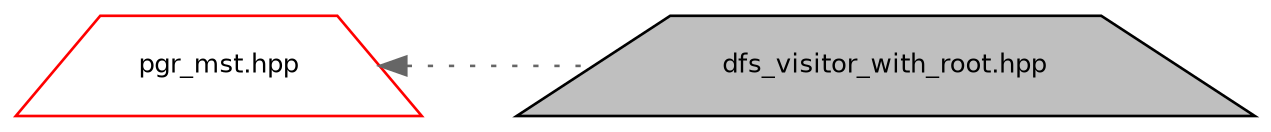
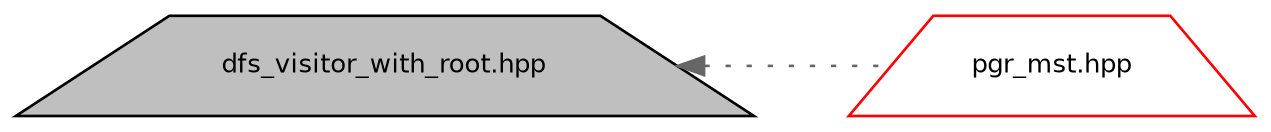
  digraph {
    rankdir=LR
    node [fontname=Helvetica fontsize=10 shape=trapezium style=filled]
    n1 [color=black fillcolor=grey75 fontcolor=black height=0.2 label="dfs_visitor_with_root.hpp" width=0.4]
    n2 [color=red fillcolor=white height=0.2 label="pgr_mst.hpp" width=0.4]
-   n2 -> n1 [color=gray40 dir=back fontname=Helvetica fontsize=10 labelfontname=Helvetica labelfontsize=10 style=dotted]
+   n1 -> n2 [color=gray40 dir=back fontname=Helvetica fontsize=10 labelfontname=Helvetica labelfontsize=10 style=dotted]
  }
